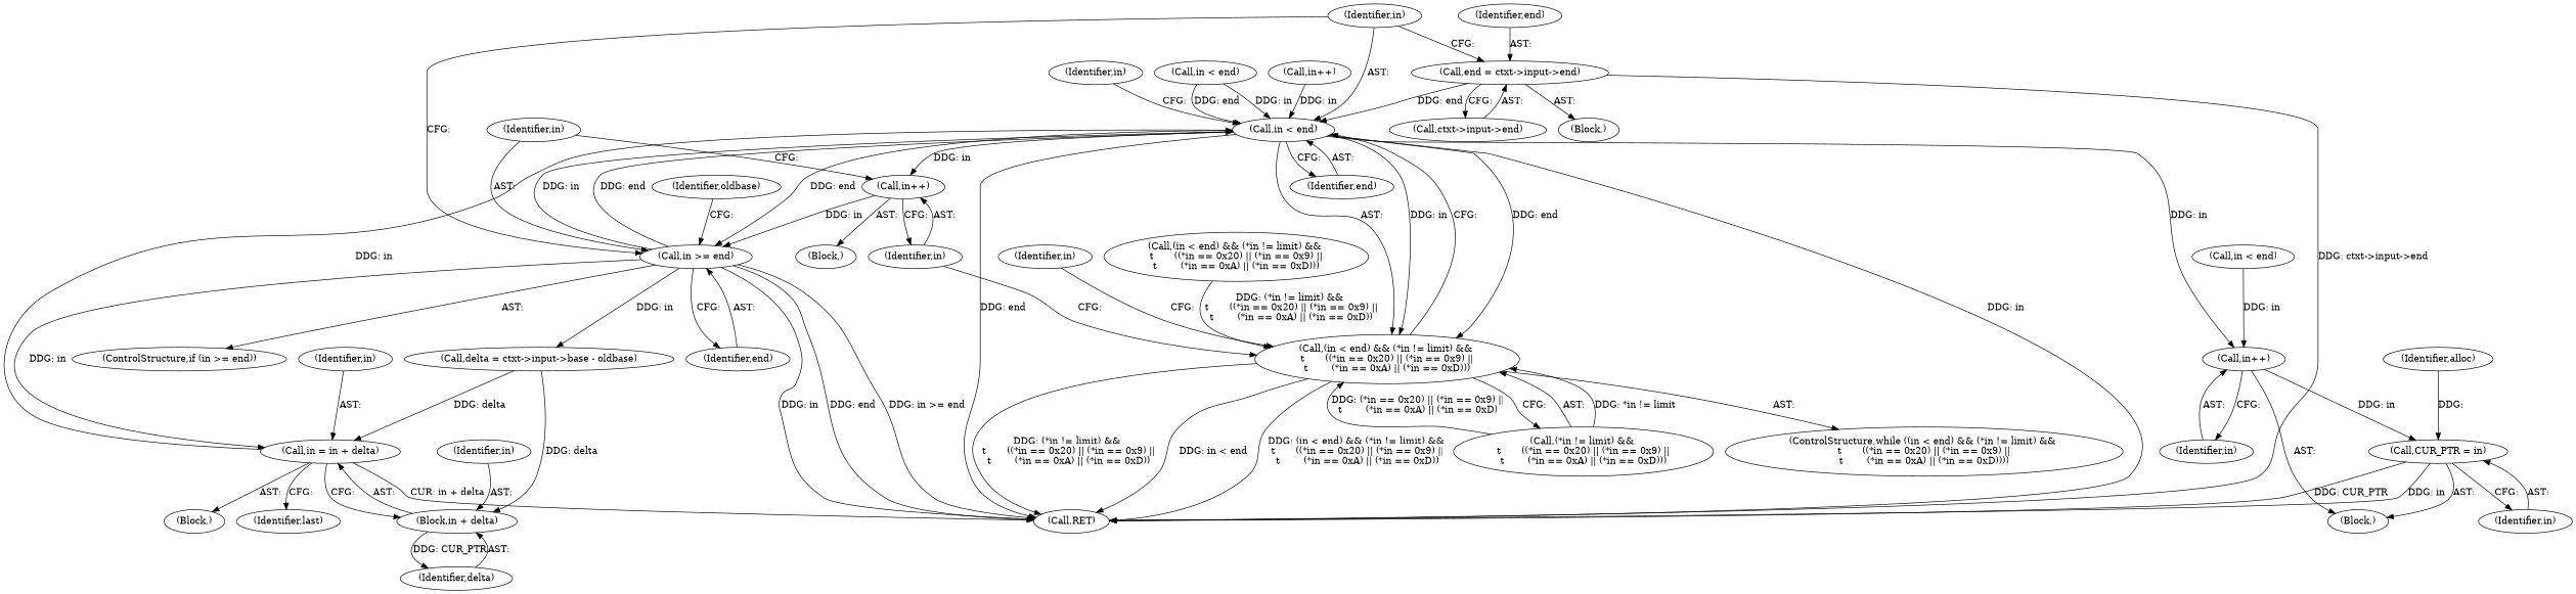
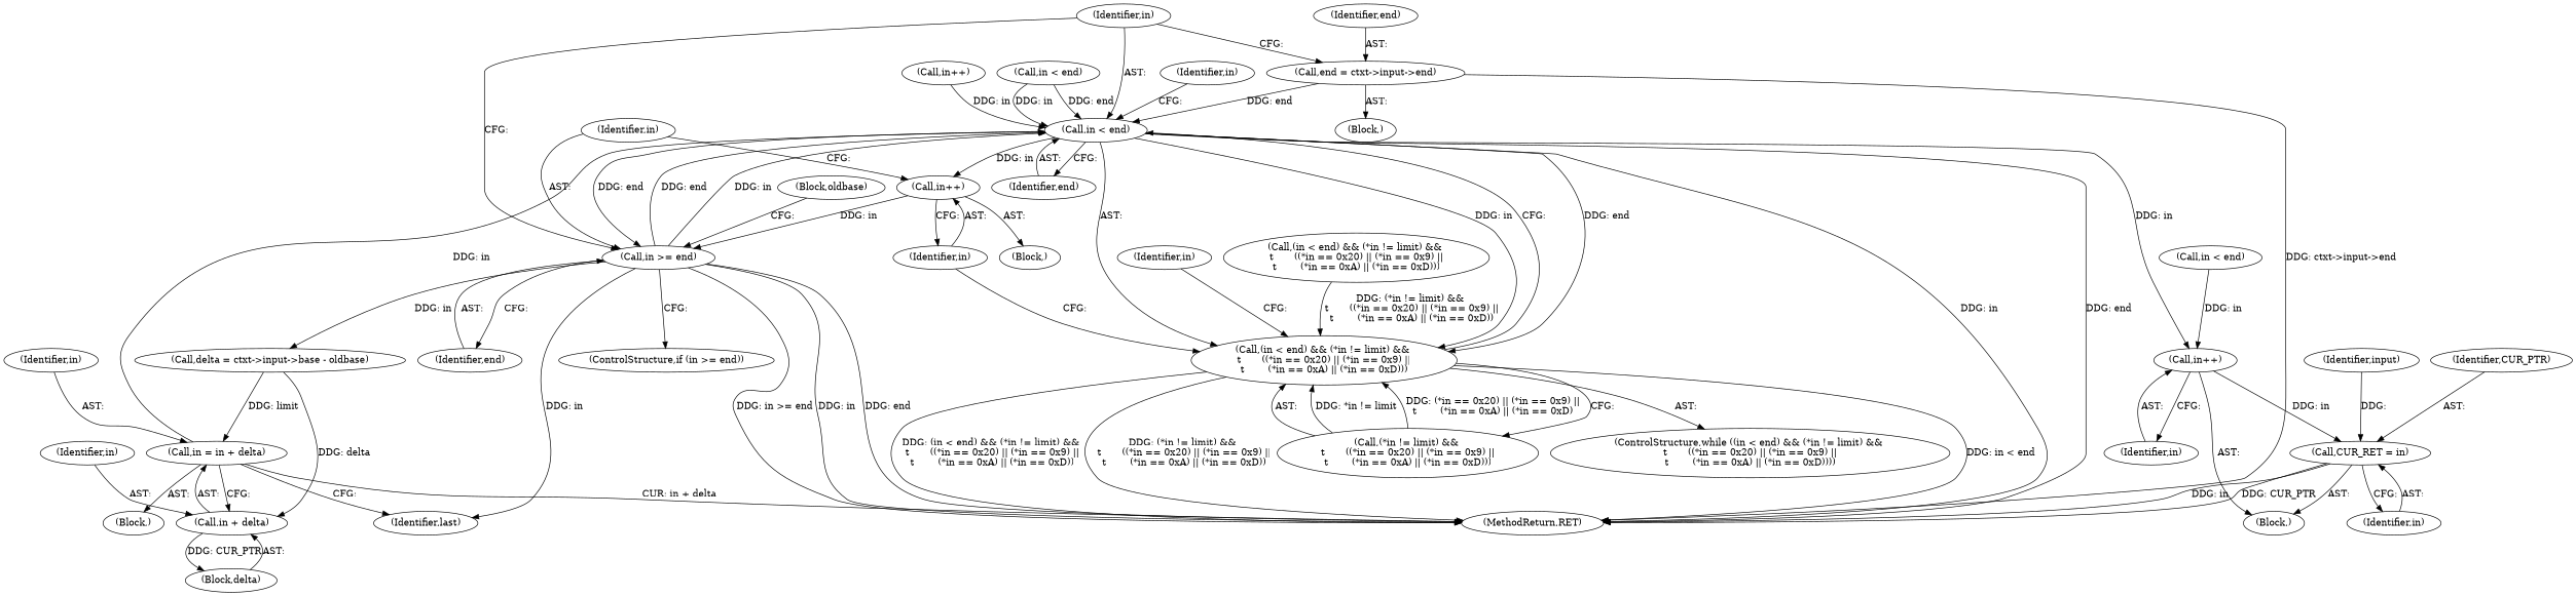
  digraph {
    n1 [label="(Call,end = ctxt->input->end)"]
    n2 [label="(Call,in < end)"]
-   n3 [label="(Call,RET)"]
-   n4 [label="(Call,ctxt->input->end)"]
+   n3 [label="(MethodReturn,RET)"]
    n5 [label="(Block,)"]
    n6 [label="(Call,(in < end) && (*in != limit) && \n\t       ((*in == 0x20) || (*in == 0x9) ||\n\t        (*in == 0xA) || (*in == 0xD)))"]
    n7 [label="(Call,in++)"]
    n8 [label="(Call,in >= end)"]
    n9 [label="(Call,in++)"]
    n10 [label="(Identifier,end)"]
    n11 [label="(Call,(*in != limit) && \n\t       ((*in == 0x20) || (*in == 0x9) ||\n\t        (*in == 0xA) || (*in == 0xD)))"]
    n12 [label="(ControlStructure,while ((in < end) && (*in != limit) && \n\t       ((*in == 0x20) || (*in == 0x9) ||\n\t        (*in == 0xA) || (*in == 0xD))))"]
    n13 [label="(Block,)"]
    n14 [label="(Identifier,in)"]
    n15 [label="(Call,in = in + delta)"]
    n16 [label="(Identifier,end)"]
    n17 [label="(ControlStructure,if (in >= end))"]
    n18 [label="(Call,delta = ctxt->input->base - oldbase)"]
-   n19 [label="(Call,CUR_PTR = in)"]
+   n19 [label="(Call,CUR_RET = in)"]
    n20 [label="(Identifier,in)"]
    n21 [label="(Block,)"]
-   n22 [label="(Block,in + delta)"]
+   n22 [label="(Call,in + delta)"]
    n23 [label="(Block,)"]
    n24 [label="(Identifier,last)"]
-   n25 [label="(Identifier,delta)"]
+   n25 [label="(Block,delta)"]
    n26 [label="(Identifier,in)"]
    n27 [label="(Call,in < end)"]
-   n28 [label="(Identifier,alloc)"]
+   n28 [label="(Identifier,input)"]
    n29 [label="(Identifier,in)"]
    n30 [label="(Identifier,in)"]
-   n31 [label="(Identifier,oldbase)"]
+   n31 [label="(Block,oldbase)"]
    n32 [label="(Identifier,in)"]
    n33 [label="(Identifier,in)"]
    n34 [label="(Identifier,end)"]
    n35 [label="(Identifier,in)"]
    n36 [label="(Call,in < end)"]
+   n37 [label="(Identifier,CUR_PTR)"]
    n38 [label="(Identifier,in)"]
    n39 [label="(Call,(in < end) && (*in != limit) && \n\t       ((*in == 0x20) || (*in == 0x9) ||\n\t        (*in == 0xA) || (*in == 0xD)))"]
    n40 [label="(Call,in++)"]
    n1 -> n2 [label="DDG: end"]
    n1 -> n3 [label="DDG: ctxt->input->end"]
-   n1 -> n4 [label="CFG: "]
    n1 -> n5 [label="AST: "]
    n2 -> n3 [label="DDG: in"]
    n2 -> n3 [label="DDG: end"]
    n2 -> n6 [label="AST: "]
    n2 -> n6 [label="DDG: in"]
    n2 -> n6 [label="DDG: end"]
    n2 -> n7 [label="DDG: in"]
    n2 -> n8 [label="DDG: end"]
    n2 -> n9 [label="DDG: in"]
    n2 -> n10 [label="CFG: "]
-   n4 -> n1 [label="AST: "]
    n6 -> n2 [label="CFG: "]
    n6 -> n3 [label="DDG: (*in != limit) && \n\t       ((*in == 0x20) || (*in == 0x9) ||\n\t        (*in == 0xA) || (*in == 0xD))"]
    n6 -> n3 [label="DDG: in < end"]
    n6 -> n3 [label="DDG: (in < end) && (*in != limit) && \n\t       ((*in == 0x20) || (*in == 0x9) ||\n\t        (*in == 0xA) || (*in == 0xD))"]
    n6 -> n11 [label="CFG: "]
    n6 -> n12 [label="AST: "]
    n7 -> n8 [label="DDG: in"]
    n7 -> n13 [label="AST: "]
    n7 -> n14 [label="CFG: "]
    n8 -> n2 [label="DDG: in"]
    n8 -> n2 [label="DDG: end"]
    n8 -> n3 [label="DDG: in"]
    n8 -> n3 [label="DDG: end"]
    n8 -> n3 [label="DDG: in >= end"]
-   n8 -> n15 [label="DDG: in"]
+   n8 -> n24 [label="DDG: in"]
    n8 -> n16 [label="CFG: "]
-   n8 -> n17 [label="AST: "]
+   n8 -> n17 [label="CFG: "]
    n8 -> n18 [label="DDG: in"]
    n9 -> n19 [label="DDG: in"]
    n9 -> n20 [label="CFG: "]
    n9 -> n21 [label="AST: "]
    n10 -> n2 [label="AST: "]
    n11 -> n6 [label="AST: "]
    n11 -> n6 [label="DDG: *in != limit"]
    n11 -> n6 [label="DDG: (*in == 0x20) || (*in == 0x9) ||\n\t        (*in == 0xA) || (*in == 0xD)"]
    n14 -> n6 [label="CFG: "]
    n14 -> n7 [label="AST: "]
    n15 -> n2 [label="DDG: in"]
    n15 -> n3 [label="CUR: in + delta"]
    n15 -> n22 [label="CFG: "]
    n15 -> n23 [label="AST: "]
    n15 -> n24 [label="CFG: "]
    n16 -> n8 [label="AST: "]
-   n18 -> n15 [label="DDG: delta"]
+   n18 -> n15 [label="DDG: limit"]
    n18 -> n22 [label="DDG: delta"]
    n19 -> n3 [label="DDG: in"]
    n19 -> n3 [label="DDG: CUR_PTR"]
    n19 -> n21 [label="AST: "]
    n19 -> n26 [label="CFG: "]
    n20 -> n9 [label="AST: "]
    n22 -> n15 [label="AST: "]
    n22 -> n25 [label="DDG: CUR_PTR"]
    n25 -> n22 [label="AST: "]
    n26 -> n19 [label="AST: "]
    n27 -> n9 [label="DDG: in"]
    n28 -> n19 [label="DDG: "]
    n29 -> n7 [label="CFG: "]
    n29 -> n8 [label="AST: "]
    n30 -> n22 [label="AST: "]
    n31 -> n8 [label="CFG: "]
    n32 -> n1 [label="CFG: "]
    n32 -> n2 [label="AST: "]
    n32 -> n8 [label="CFG: "]
    n33 -> n2 [label="CFG: "]
    n34 -> n1 [label="AST: "]
    n35 -> n6 [label="CFG: "]
    n36 -> n2 [label="DDG: in"]
    n36 -> n2 [label="DDG: end"]
+   n37 -> n19 [label="AST: "]
    n38 -> n15 [label="AST: "]
    n39 -> n6 [label="DDG: (*in != limit) && \n\t       ((*in == 0x20) || (*in == 0x9) ||\n\t        (*in == 0xA) || (*in == 0xD))"]
    n40 -> n2 [label="DDG: in"]
  }
